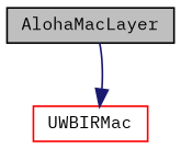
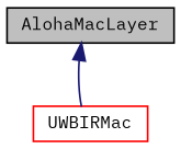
  digraph {
    fontname="IBM Plex Mono"
    node [fontname="IBM Plex Mono" fontsize=10 shape=record style=filled]
    n1 [color=black fillcolor=grey75 fontcolor=black height=0.2 label=AlohaMacLayer width=0.4]
    n2 [color=red fillcolor=white height=0.2 label=UWBIRMac width=0.4]
-   n2 -> n1 [color=midnightblue dir=back fontname="IBM Plex Mono" fontsize=10 labelfontname=FreeSans labelfontsize=10 style=solid]
+   n1 -> n2 [color=midnightblue dir=back fontname="IBM Plex Mono" fontsize=10 labelfontname=FreeSans labelfontsize=10 style=solid]
  }
